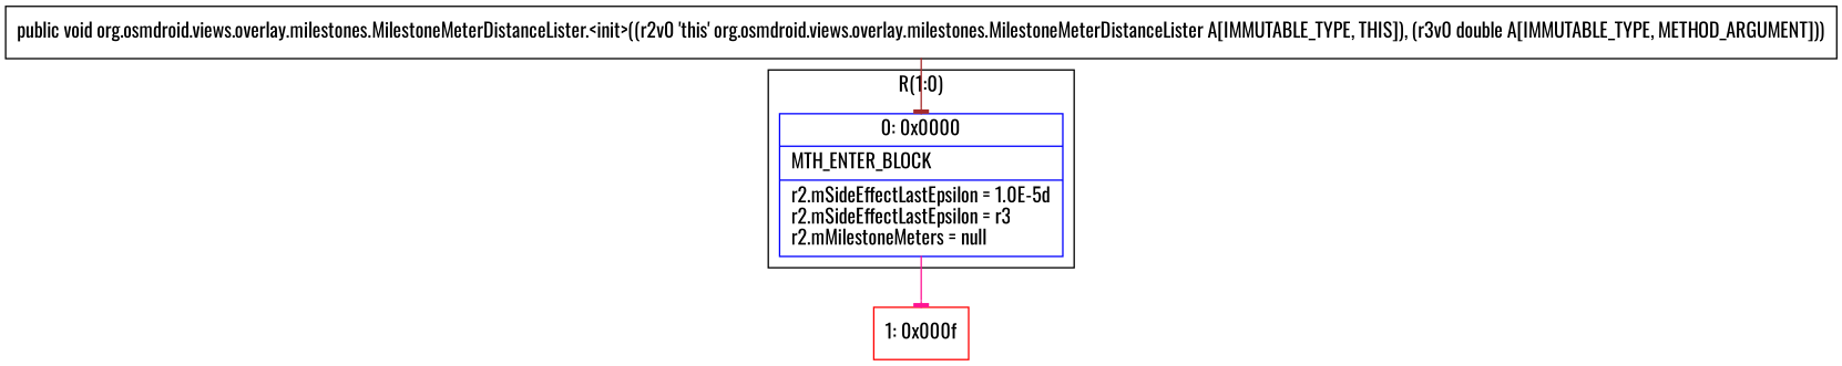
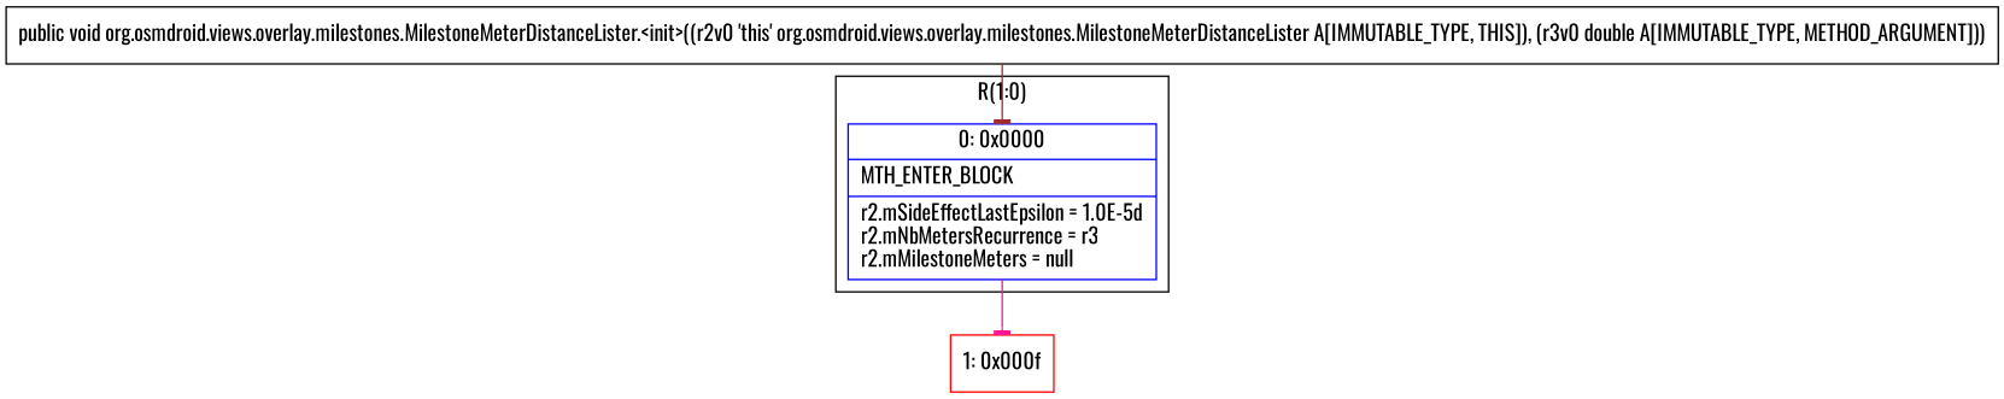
  digraph {
    fontname=Oswald
    node [shape=record fontname=Oswald]
    edge [arrowhead=tee fontname=Oswald]
-   n1 [color=blue label="{0\:\ 0x0000|MTH_ENTER_BLOCK\l|r2.mSideEffectLastEpsilon = 1.0E\-5d\lr2.mSideEffectLastEpsilon = r3\lr2.mMilestoneMeters = null\l}"]
+   n1 [color=blue label="{0\:\ 0x0000|MTH_ENTER_BLOCK\l|r2.mSideEffectLastEpsilon = 1.0E\-5d\lr2.mNbMetersRecurrence = r3\lr2.mMilestoneMeters = null\l}"]
    n2 [color=red label="{1\:\ 0x000f}"]
    n3 [label="{public void org.osmdroid.views.overlay.milestones.MilestoneMeterDistanceLister.\<init\>((r2v0 'this' org.osmdroid.views.overlay.milestones.MilestoneMeterDistanceLister A[IMMUTABLE_TYPE, THIS]), (r3v0 double A[IMMUTABLE_TYPE, METHOD_ARGUMENT])) }"]
    subgraph cluster_1 {
      label="R(1:0)"
      n1
    }
    n1 -> n2 [color=deeppink]
    n3 -> n1 [color=brown]
  }
